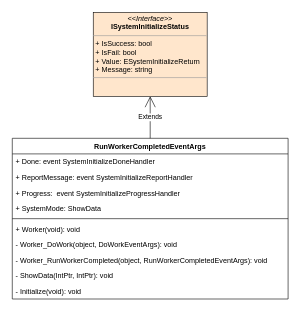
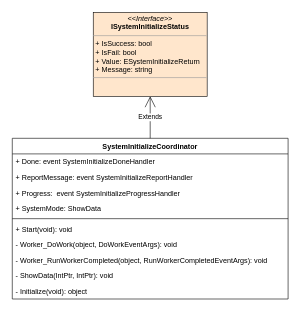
  <mxCell id="0" />
  <mxCell id="1" parent="0" />
  <mxCell id="2" value="&lt;p style=&quot;margin: 0px ; margin-top: 4px ; text-align: center&quot;&gt;&lt;i&gt;&amp;lt;&amp;lt;Interface&amp;gt;&amp;gt;&lt;/i&gt;&lt;br&gt;&lt;b&gt;ISystemInitializeStatus&lt;/b&gt;&lt;br&gt;&lt;/p&gt;&lt;hr size=&quot;1&quot;&gt;&lt;p style=&quot;margin: 0px ; margin-left: 4px&quot;&gt;+ IsSuccess: bool&lt;br&gt;+ IsFail: bool&lt;/p&gt;&lt;p style=&quot;margin: 0px ; margin-left: 4px&quot;&gt;+ Value: ESystemInitializeReturn&lt;/p&gt;&lt;p style=&quot;margin: 0px ; margin-left: 4px&quot;&gt;+ Message: string&lt;/p&gt;&lt;hr size=&quot;1&quot;&gt;&lt;p style=&quot;margin: 0px ; margin-left: 4px&quot;&gt;&lt;br&gt;&lt;/p&gt;" style="verticalAlign=top;align=left;overflow=fill;fontSize=12;fontFamily=Helvetica;html=1;fillColor=#ffe6cc;" vertex="1" parent="1"><mxGeometry x="155" y="20" width="190" height="140" as="geometry" /></mxCell>
- <mxCell id="3" value="RunWorkerCompletedEventArgs" style="swimlane;fontStyle=1;align=center;verticalAlign=top;childLayout=stackLayout;horizontal=1;startSize=26;horizontalStack=0;resizeParent=1;resizeParentMax=0;resizeLast=0;collapsible=1;marginBottom=0;" vertex="1" parent="1"><mxGeometry x="20" y="230" width="460" height="268" as="geometry" /></mxCell>
+ <mxCell id="3" value="SystemInitializeCoordinator" style="swimlane;fontStyle=1;align=center;verticalAlign=top;childLayout=stackLayout;horizontal=1;startSize=26;horizontalStack=0;resizeParent=1;resizeParentMax=0;resizeLast=0;collapsible=1;marginBottom=0;" vertex="1" parent="1"><mxGeometry x="20" y="230" width="460" height="268" as="geometry" /></mxCell>
  <mxCell id="4" value="+ Done: event SystemInitializeDoneHandler" style="text;strokeColor=none;fillColor=none;align=left;verticalAlign=top;spacingLeft=4;spacingRight=4;overflow=hidden;rotatable=0;points=[[0,0.5],[1,0.5]];portConstraint=eastwest;" vertex="1" parent="3"><mxGeometry y="26" width="460" height="26" as="geometry" /></mxCell>
  <mxCell id="5" value="+ ReportMessage: event SystemInitializeReportHandler" style="text;strokeColor=none;fillColor=none;align=left;verticalAlign=top;spacingLeft=4;spacingRight=4;overflow=hidden;rotatable=0;points=[[0,0.5],[1,0.5]];portConstraint=eastwest;" vertex="1" parent="3"><mxGeometry y="52" width="460" height="26" as="geometry" /></mxCell>
  <mxCell id="6" value="+ Progress:  event SystemInitializeProgressHandler " style="text;strokeColor=none;fillColor=none;align=left;verticalAlign=top;spacingLeft=4;spacingRight=4;overflow=hidden;rotatable=0;points=[[0,0.5],[1,0.5]];portConstraint=eastwest;" vertex="1" parent="3"><mxGeometry y="78" width="460" height="26" as="geometry" /></mxCell>
  <mxCell id="7" value="+ SystemMode: ShowData" style="text;strokeColor=none;fillColor=none;align=left;verticalAlign=top;spacingLeft=4;spacingRight=4;overflow=hidden;rotatable=0;points=[[0,0.5],[1,0.5]];portConstraint=eastwest;" vertex="1" parent="3"><mxGeometry y="104" width="460" height="26" as="geometry" /></mxCell>
  <mxCell id="8" value="" style="line;strokeWidth=1;fillColor=none;align=left;verticalAlign=middle;spacingTop=-1;spacingLeft=3;spacingRight=3;rotatable=0;labelPosition=right;points=[];portConstraint=eastwest;" vertex="1" parent="3"><mxGeometry y="130" width="460" height="8" as="geometry" /></mxCell>
- <mxCell id="9" value="+ Worker(void): void" style="text;strokeColor=none;fillColor=none;align=left;verticalAlign=top;spacingLeft=4;spacingRight=4;overflow=hidden;rotatable=0;points=[[0,0.5],[1,0.5]];portConstraint=eastwest;" vertex="1" parent="3"><mxGeometry y="138" width="460" height="26" as="geometry" /></mxCell>
+ <mxCell id="9" value="+ Start(void): void" style="text;strokeColor=none;fillColor=none;align=left;verticalAlign=top;spacingLeft=4;spacingRight=4;overflow=hidden;rotatable=0;points=[[0,0.5],[1,0.5]];portConstraint=eastwest;" vertex="1" parent="3"><mxGeometry y="138" width="460" height="26" as="geometry" /></mxCell>
  <mxCell id="10" value="- Worker_DoWork(object, DoWorkEventArgs): void" style="text;strokeColor=none;fillColor=none;align=left;verticalAlign=top;spacingLeft=4;spacingRight=4;overflow=hidden;rotatable=0;points=[[0,0.5],[1,0.5]];portConstraint=eastwest;" vertex="1" parent="3"><mxGeometry y="164" width="460" height="26" as="geometry" /></mxCell>
  <mxCell id="11" value="- Worker_RunWorkerCompleted(object, RunWorkerCompletedEventArgs): void" style="text;strokeColor=none;fillColor=none;align=left;verticalAlign=top;spacingLeft=4;spacingRight=4;overflow=hidden;rotatable=0;points=[[0,0.5],[1,0.5]];portConstraint=eastwest;" vertex="1" parent="3"><mxGeometry y="190" width="460" height="26" as="geometry" /></mxCell>
  <mxCell id="12" value="- ShowData(IntPtr, IntPtr): void" style="text;strokeColor=none;fillColor=none;align=left;verticalAlign=top;spacingLeft=4;spacingRight=4;overflow=hidden;rotatable=0;points=[[0,0.5],[1,0.5]];portConstraint=eastwest;" vertex="1" parent="3"><mxGeometry y="216" width="460" height="26" as="geometry" /></mxCell>
- <mxCell id="13" value="- Initialize(void): void" style="text;strokeColor=none;fillColor=none;align=left;verticalAlign=top;spacingLeft=4;spacingRight=4;overflow=hidden;rotatable=0;points=[[0,0.5],[1,0.5]];portConstraint=eastwest;" vertex="1" parent="3"><mxGeometry y="242" width="460" height="26" as="geometry" /></mxCell>
+ <mxCell id="13" value="- Initialize(void): object" style="text;strokeColor=none;fillColor=none;align=left;verticalAlign=top;spacingLeft=4;spacingRight=4;overflow=hidden;rotatable=0;points=[[0,0.5],[1,0.5]];portConstraint=eastwest;" vertex="1" parent="3"><mxGeometry y="242" width="460" height="26" as="geometry" /></mxCell>
  <mxCell id="14" value="Extends" style="endArrow=open;endSize=16;endFill=0;html=1;entryX=0.5;entryY=1;entryDx=0;entryDy=0;exitX=0.5;exitY=0;exitDx=0;exitDy=0;" edge="1" parent="1" source="3" target="2"><mxGeometry width="160" relative="1" as="geometry"><mxPoint x="-100" y="170" as="sourcePoint" /><mxPoint x="60" y="170" as="targetPoint" /></mxGeometry></mxCell>
